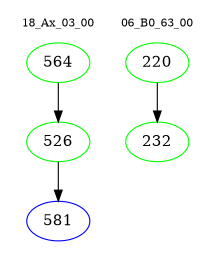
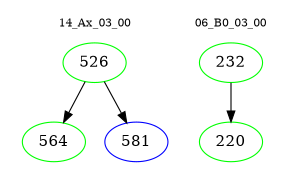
  digraph {
    node [color=green]
    edge [color=black]
    n1 [label=564]
    n2 [label=526]
    n3 [color=blue label=581]
    n4 [label=232]
    n5 [label=220]
    subgraph cluster_1 {
      color=white
      fontsize=10
-     label="18_Ax_03_00"
+     label="14_Ax_03_00"
      n1
      n2
      n3
    }
    subgraph cluster_2 {
      color=white
      fontsize=10
-     label="06_B0_63_00"
+     label="06_B0_03_00"
      n4
      n5
    }
-   n1 -> n2
+   n2 -> n1
    n2 -> n3
-   n5 -> n4
+   n4 -> n5
  }
